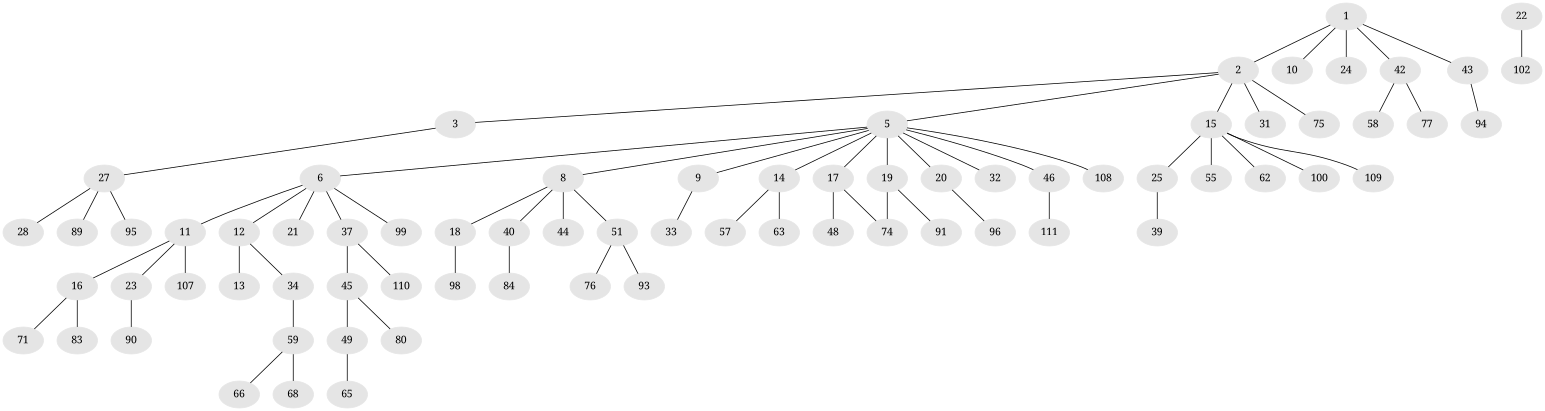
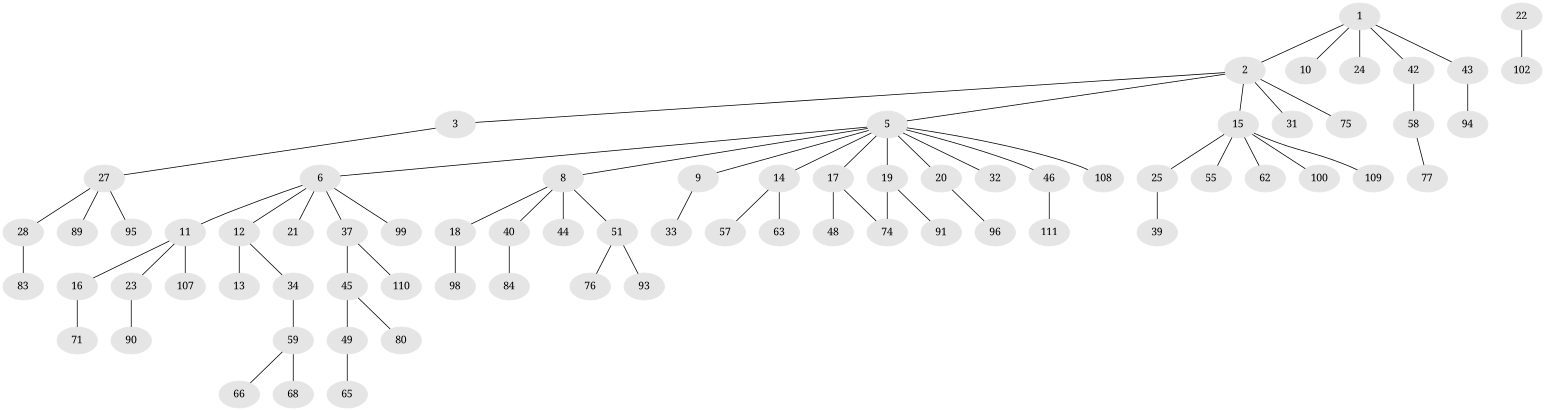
  graph {
    fontname="Noto Serif"
    node [color=gray90 fontname="Noto Serif" style=filled]
    edge [fontname="Noto Serif"]
    1 [super="+4"]
    2 [super="+103"]
    10
    24
    42 [super="+53"]
    43 [super="+87"]
    3 [super="+26"]
    5 [super="+7"]
    15 [super="+50"]
    31
    75
    58 [super="+104"]
    77 [super="+97"]
    94
    27 [super="+60"]
    6 [super="+88"]
    8 [super="+38"]
    9
    14 [super="+41"]
    17 [super="+72"]
    19
    20 [super="+64"]
    n23 [label=32 super="+92"]
    46 [super="+61"]
    108
    25
    55
    62 [super="+78"]
    100
    109
    28 [super="+54"]
    89
    95
    11 [super="+73"]
    12 [super="+29"]
    21 [super="+30"]
    37 [super="+56"]
    99
    18 [super="+82"]
    40
    44
    51 [super="+52"]
    33 [super="+86"]
    57
    63
    48
    74
    91 [super="+105"]
    96 [super="+101"]
    111
    16
    23 [super="+67"]
    107
    13 [super="+106"]
    34 [super="+81"]
    45 [super="+47"]
    110
    98
    84
    76
    93
    71 [super="+85"]
    90
    59 [super="+79"]
    39
    22 [super="+32"]
    102
    83
    66 [super="+69"]
    68 [super="+70"]
    49
    80
    65
    1 -- 2
    1 -- 10
    1 -- 24
    1 -- 42
    1 -- 43
    2 -- 3
    2 -- 5
    2 -- 15
    2 -- 31
    2 -- 75
    42 -- 58
-   42 -- 77
+   58 -- 77
    43 -- 94
    3 -- 27
    5 -- 6
    5 -- 8
    5 -- 9
    5 -- 14
    5 -- 17
    5 -- 19
    5 -- 20
    5 -- n23
    5 -- 46
    5 -- 108
    15 -- 25
    15 -- 55
    15 -- 62
    15 -- 100
    15 -- 109
    27 -- 28
    27 -- 89
    27 -- 95
    6 -- 11
    6 -- 12
    6 -- 21
    6 -- 37
    6 -- 99
    8 -- 18
    8 -- 40
    8 -- 44
    8 -- 51
    9 -- 33
    14 -- 57
    14 -- 63
    17 -- 48
    17 -- 74
    19 -- 74
    19 -- 91
    20 -- 96
    46 -- 111
    25 -- 39
-   16 -- 83
+   28 -- 83
    11 -- 16
    11 -- 23
    11 -- 107
    12 -- 13
    12 -- 34
    37 -- 45
    37 -- 110
    18 -- 98
    40 -- 84
    51 -- 76
    51 -- 93
    16 -- 71
    23 -- 90
    34 -- 59
    45 -- 49
    45 -- 80
    59 -- 66
    59 -- 68
    22 -- 102
    49 -- 65
  }
